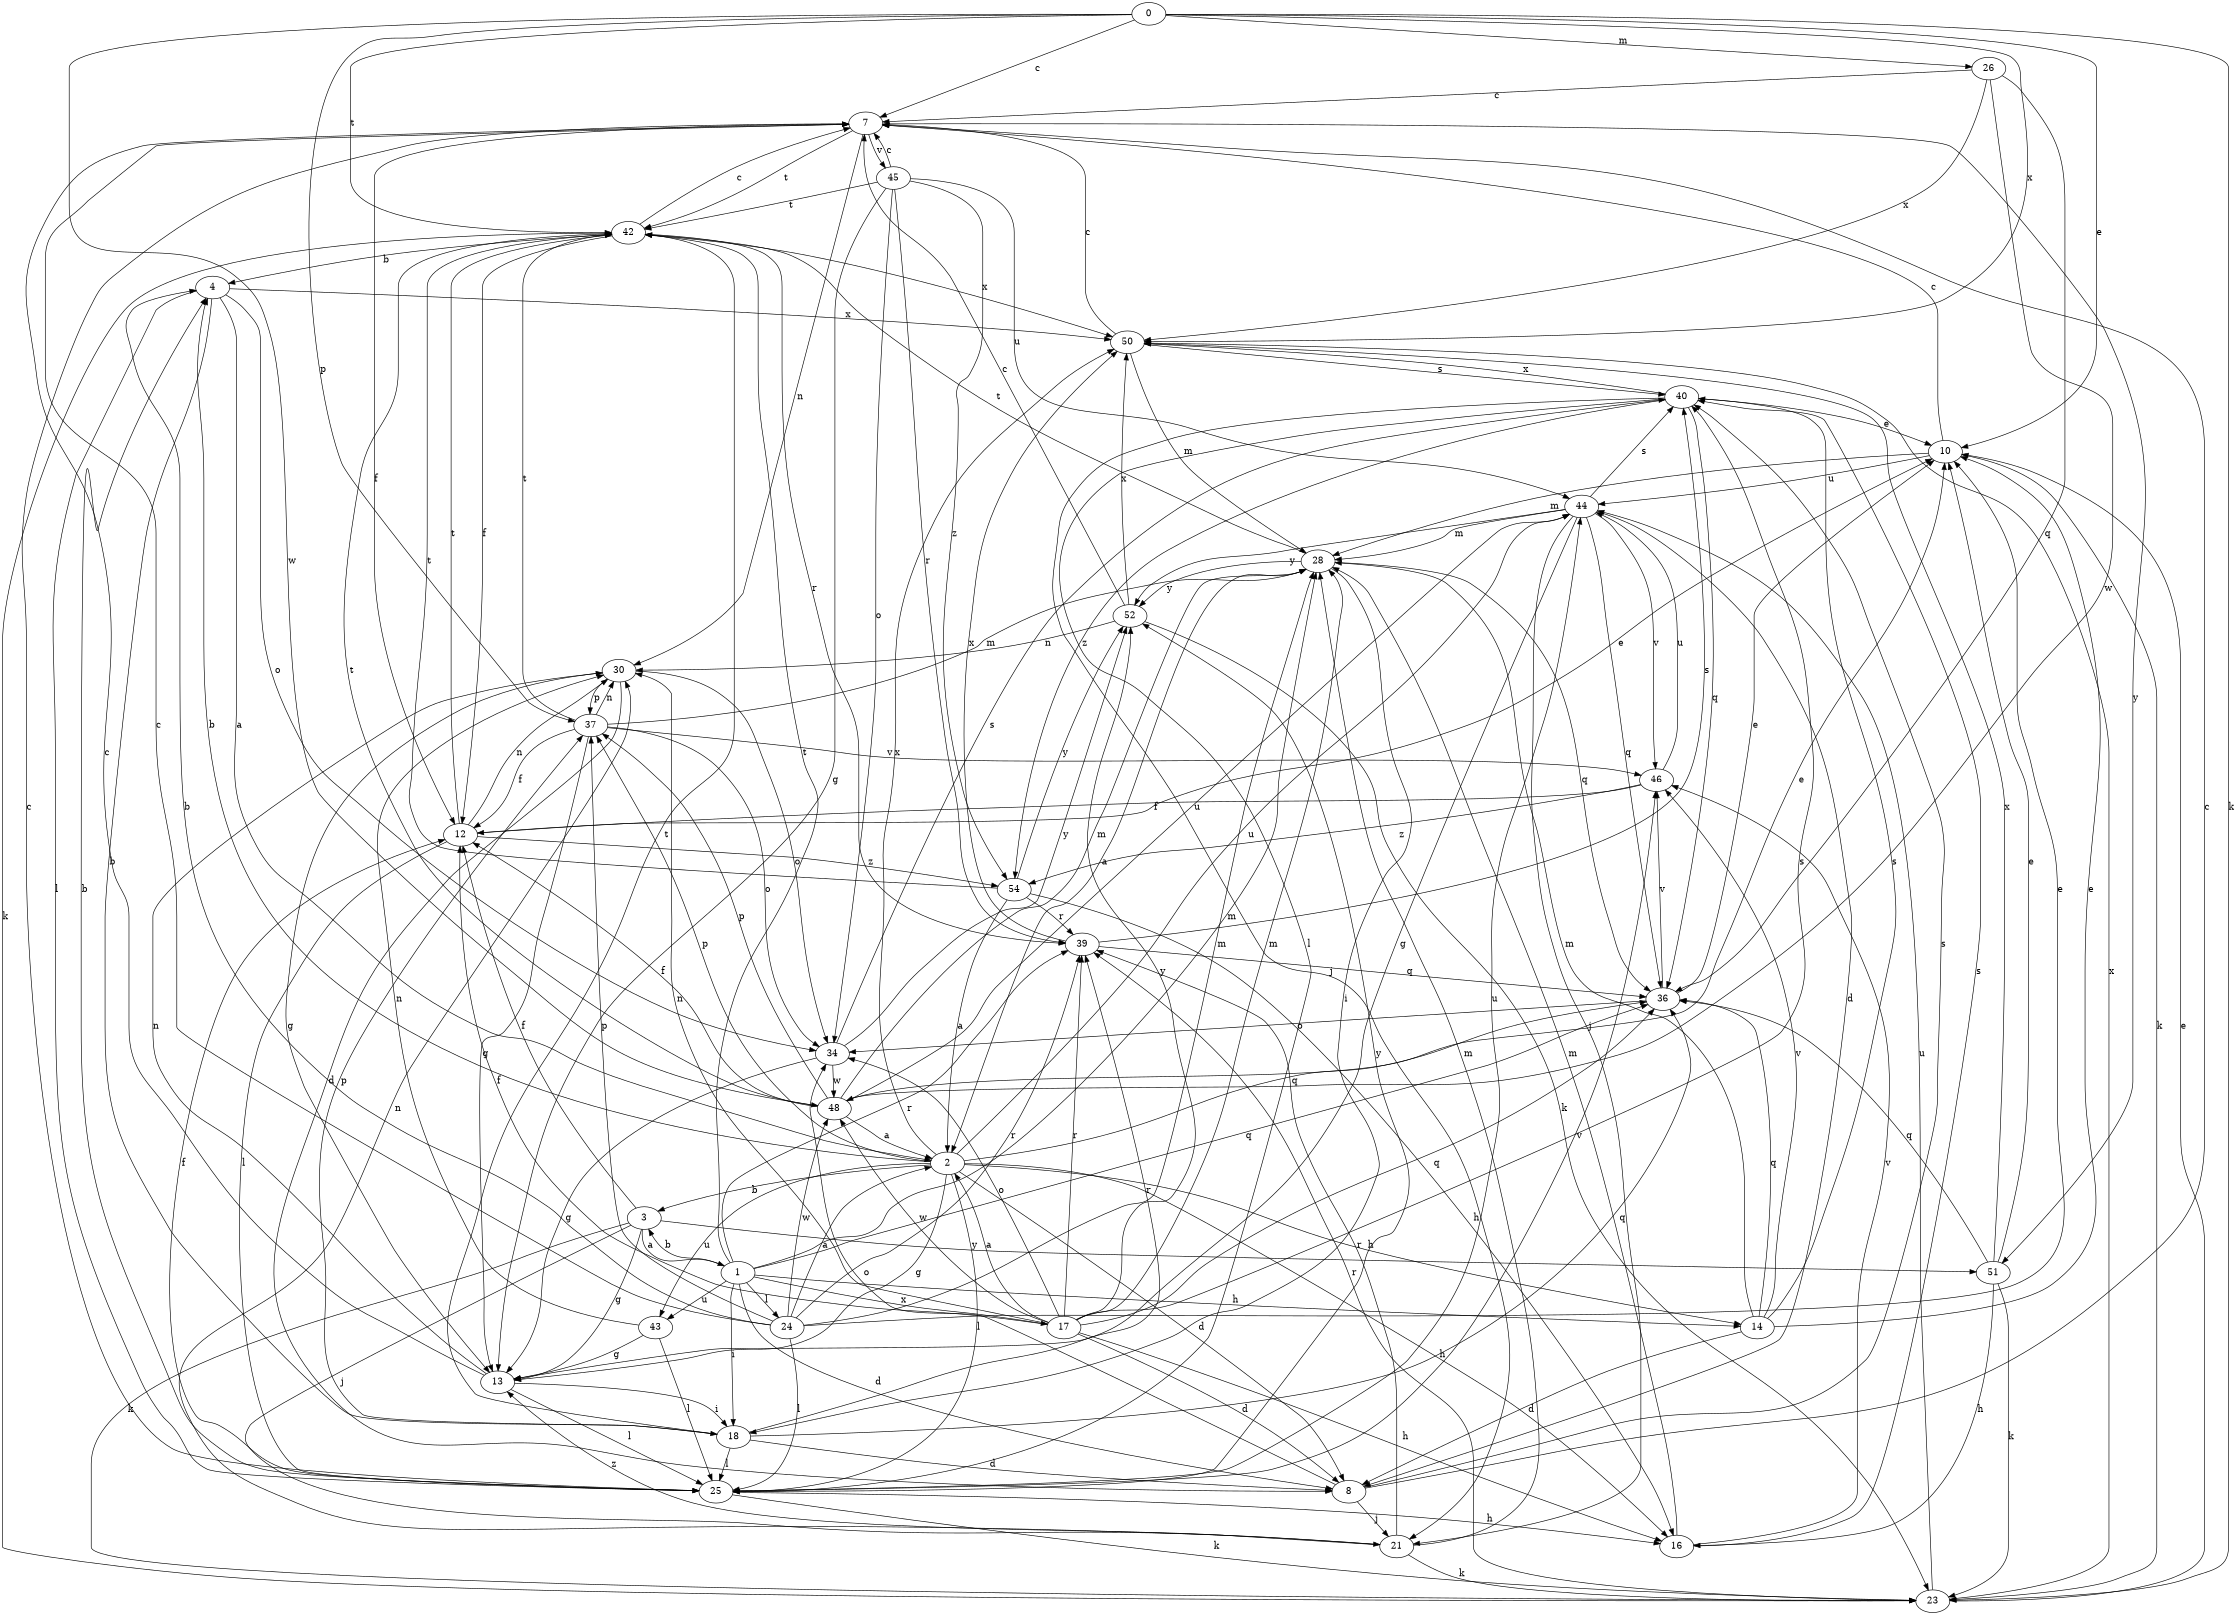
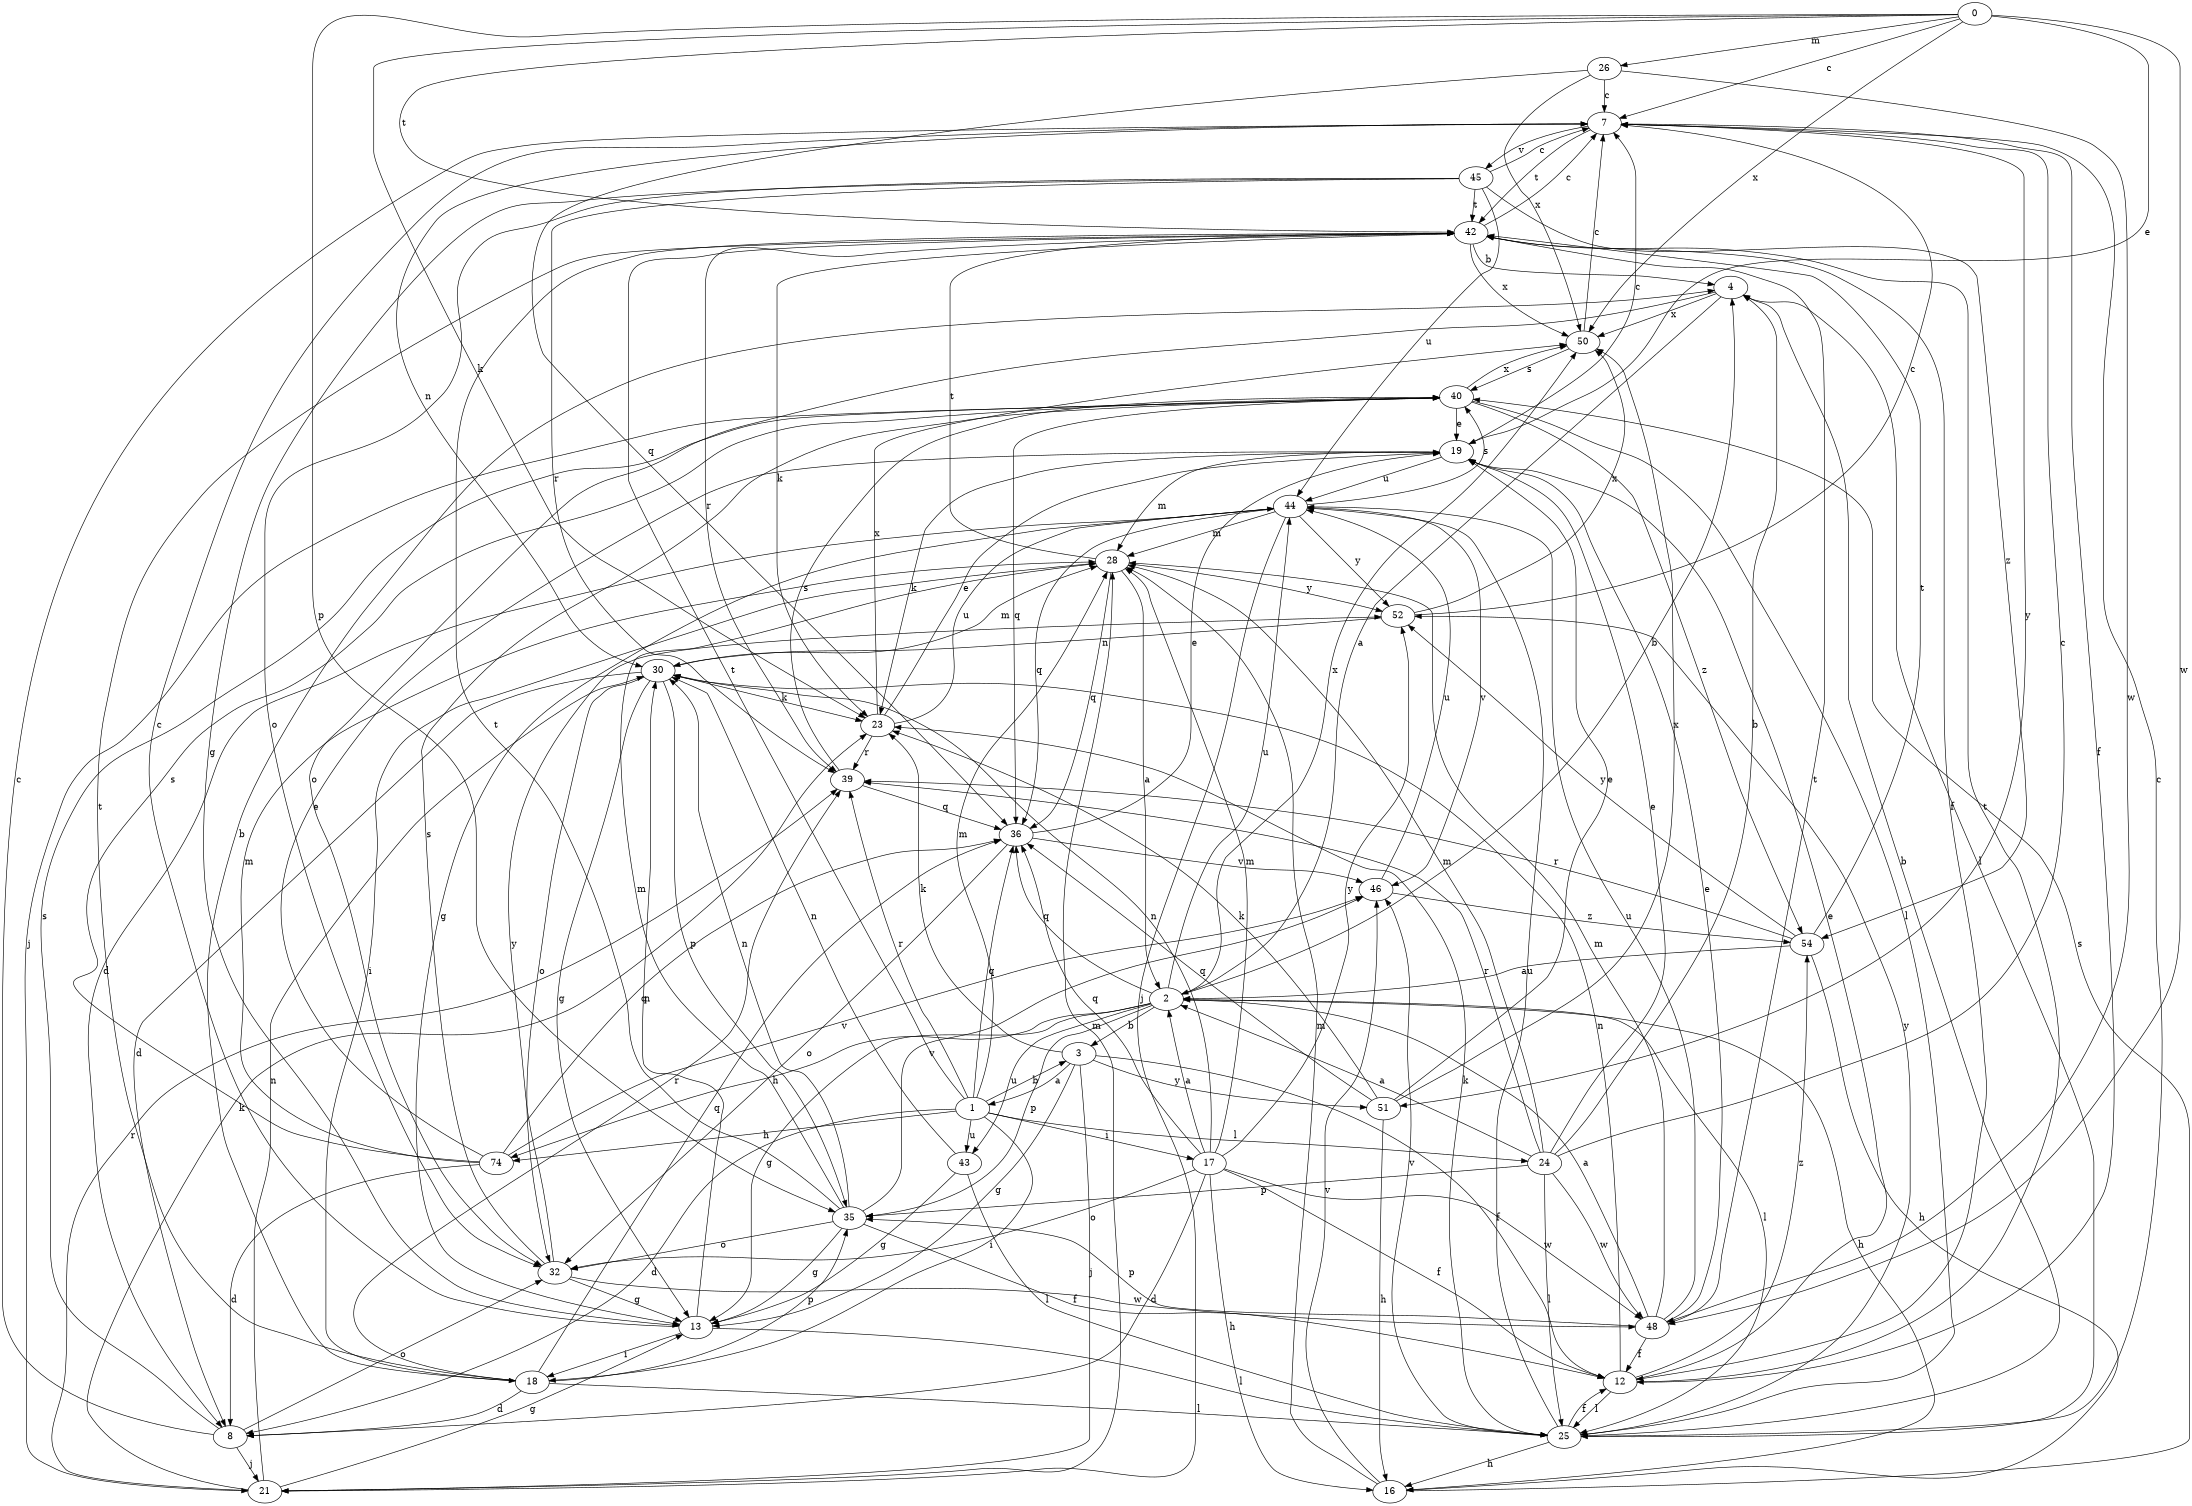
  strict digraph {
    0
    7
-   10
+   10 [label=19]
    23
    26
-   35 [label=37]
+   35
    42
    48
    50
    12
    51
    30
    45
    28
    44
    39
    36
    13
-   32 [label=34]
+   32
    46
    4
    2
    40
    1
    3
    8
-   14
+   14 [label=74]
    17
    18
    24
    43
    21
    16
    52
    25
    54
    0 -> 7 [label=c]
    0 -> 10 [label=e]
    0 -> 23 [label=k]
    0 -> 26 [label=m]
    0 -> 35 [label=p]
    0 -> 42 [label=t]
    0 -> 48 [label=w]
    0 -> 50 [label=x]
    7 -> 42 [label=t]
    7 -> 12 [label=f]
    7 -> 51 [label=y]
    7 -> 30 [label=n]
    7 -> 45 [label=v]
    10 -> 7 [label=c]
    10 -> 23 [label=k]
    10 -> 28 [label=m]
    10 -> 44 [label=u]
    23 -> 10 [label=e]
    23 -> 50 [label=x]
    23 -> 44 [label=u]
    23 -> 39 [label=r]
    26 -> 7 [label=c]
    26 -> 48 [label=w]
    26 -> 50 [label=x]
    26 -> 36 [label=q]
    35 -> 42 [label=t]
    35 -> 12 [label=f]
    35 -> 30 [label=n]
    35 -> 28 [label=m]
    35 -> 13 [label=g]
    35 -> 32 [label=o]
    35 -> 46 [label=v]
    42 -> 7 [label=c]
    42 -> 23 [label=k]
    42 -> 50 [label=x]
    42 -> 12 [label=f]
    42 -> 39 [label=r]
    42 -> 4 [label=b]
    48 -> 10 [label=e]
    48 -> 35 [label=p]
    48 -> 42 [label=t]
    48 -> 12 [label=f]
    48 -> 28 [label=m]
    48 -> 44 [label=u]
    48 -> 2 [label=a]
    50 -> 7 [label=c]
    50 -> 40 [label=s]
    12 -> 10 [label=e]
    12 -> 42 [label=t]
    12 -> 30 [label=n]
    12 -> 25 [label=l]
    12 -> 54 [label=z]
    51 -> 10 [label=e]
    51 -> 23 [label=k]
    51 -> 50 [label=x]
    51 -> 36 [label=q]
    51 -> 16 [label=h]
-   52 -> 23 [label=k]
+   30 -> 23 [label=k]
    30 -> 35 [label=p]
-   50 -> 28 [label=m]
+   30 -> 28 [label=m]
    30 -> 13 [label=g]
    30 -> 32 [label=o]
    30 -> 8 [label=d]
    45 -> 7 [label=c]
    45 -> 42 [label=t]
    45 -> 44 [label=u]
    45 -> 39 [label=r]
    45 -> 13 [label=g]
    45 -> 32 [label=o]
    45 -> 54 [label=z]
    28 -> 42 [label=t]
    28 -> 36 [label=q]
    28 -> 2 [label=a]
    28 -> 18 [label=i]
    28 -> 52 [label=y]
    44 -> 28 [label=m]
    44 -> 36 [label=q]
    44 -> 13 [label=g]
    44 -> 46 [label=v]
    44 -> 40 [label=s]
    44 -> 8 [label=d]
    44 -> 21 [label=j]
    44 -> 52 [label=y]
-   39 -> 50 [label=x]
    39 -> 36 [label=q]
    39 -> 40 [label=s]
    36 -> 10 [label=e]
    36 -> 32 [label=o]
    36 -> 46 [label=v]
    13 -> 7 [label=c]
    13 -> 30 [label=n]
    13 -> 18 [label=i]
    13 -> 25 [label=l]
    32 -> 48 [label=w]
    32 -> 13 [label=g]
    32 -> 40 [label=s]
    32 -> 52 [label=y]
-   46 -> 12 [label=f]
    46 -> 44 [label=u]
    46 -> 54 [label=z]
    4 -> 50 [label=x]
    4 -> 32 [label=o]
    4 -> 2 [label=a]
    4 -> 25 [label=l]
    2 -> 35 [label=p]
    2 -> 50 [label=x]
    2 -> 44 [label=u]
    2 -> 36 [label=q]
    2 -> 13 [label=g]
    2 -> 4 [label=b]
    2 -> 3 [label=b]
-   2 -> 8 [label=d]
    2 -> 14 [label=h]
    2 -> 43 [label=u]
    2 -> 16 [label=h]
    2 -> 25 [label=l]
    40 -> 10 [label=e]
    40 -> 50 [label=x]
    40 -> 36 [label=q]
    40 -> 21 [label=j]
    40 -> 25 [label=l]
    40 -> 54 [label=z]
    1 -> 42 [label=t]
    1 -> 28 [label=m]
    1 -> 39 [label=r]
    1 -> 36 [label=q]
    1 -> 3 [label=b]
    1 -> 8 [label=d]
    1 -> 14 [label=h]
-   1 -> 17 [label=x]
+   1 -> 17 [label=i]
    1 -> 18 [label=i]
    1 -> 24 [label=l]
    1 -> 43 [label=u]
    3 -> 23 [label=k]
    3 -> 12 [label=f]
    3 -> 51 [label=y]
    3 -> 13 [label=g]
    3 -> 1 [label=a]
    3 -> 21 [label=j]
    8 -> 7 [label=c]
    8 -> 32 [label=o]
    8 -> 40 [label=s]
    8 -> 21 [label=j]
    14 -> 10 [label=e]
    14 -> 28 [label=m]
    14 -> 36 [label=q]
    14 -> 46 [label=v]
    14 -> 40 [label=s]
    14 -> 8 [label=d]
    17 -> 48 [label=w]
    17 -> 12 [label=f]
    17 -> 30 [label=n]
    17 -> 28 [label=m]
-   17 -> 39 [label=r]
    17 -> 36 [label=q]
    17 -> 32 [label=o]
    17 -> 2 [label=a]
-   17 -> 40 [label=s]
    17 -> 8 [label=d]
    17 -> 16 [label=h]
    17 -> 52 [label=y]
    18 -> 35 [label=p]
    18 -> 42 [label=t]
    18 -> 39 [label=r]
    18 -> 36 [label=q]
-   4 -> 18 [label=b]
+   18 -> 4 [label=b]
    18 -> 8 [label=d]
    18 -> 25 [label=l]
    24 -> 7 [label=c]
    24 -> 10 [label=e]
    24 -> 35 [label=p]
    24 -> 48 [label=w]
    24 -> 28 [label=m]
    24 -> 39 [label=r]
    24 -> 4 [label=b]
    24 -> 2 [label=a]
    24 -> 25 [label=l]
    43 -> 30 [label=n]
    43 -> 13 [label=g]
    43 -> 25 [label=l]
    21 -> 23 [label=k]
    21 -> 30 [label=n]
    21 -> 28 [label=m]
    21 -> 39 [label=r]
-   21 -> 13 [label=z]
+   21 -> 13 [label=g]
    16 -> 28 [label=m]
    16 -> 46 [label=v]
    16 -> 40 [label=s]
    52 -> 7 [label=c]
    52 -> 50 [label=x]
    52 -> 30 [label=n]
    25 -> 7 [label=c]
    25 -> 23 [label=k]
    25 -> 12 [label=f]
    25 -> 44 [label=u]
    25 -> 46 [label=v]
    25 -> 4 [label=b]
    25 -> 16 [label=h]
    25 -> 52 [label=y]
    54 -> 42 [label=t]
    54 -> 39 [label=r]
    54 -> 2 [label=a]
    54 -> 16 [label=h]
    54 -> 52 [label=y]
  }
